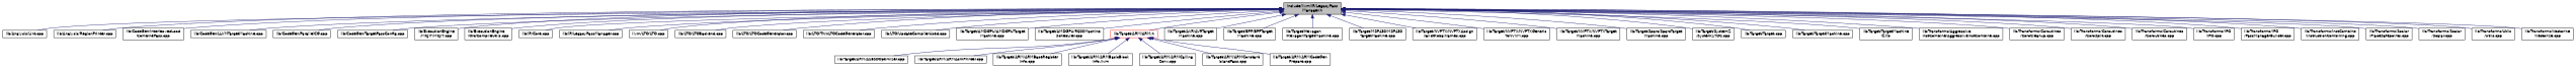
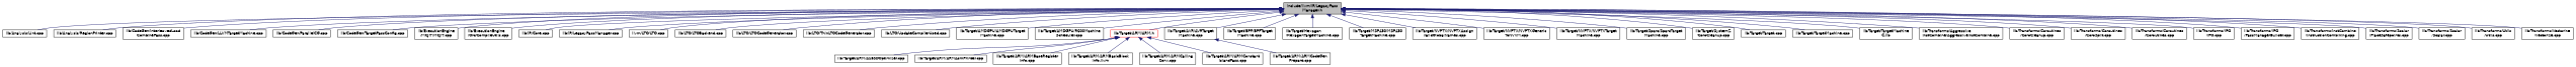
  digraph {
    node [color=black fontname=Helvetica fontsize=10 shape=box]
    edge [color=midnightblue dir=back fontname=Helvetica fontsize=10 labelfontname=Helvetica labelfontsize=10 style=solid]
    n1 [fillcolor=grey75 fontcolor=black height=0.2 label="include/llvm/IR/LegacyPass\lManager.h" style=filled width=0.4]
    n2 [height=0.2 label="lib/Analysis/Lint.cpp" width=0.4]
    n3 [height=0.2 label="lib/Analysis/RegionPrinter.cpp" width=0.4]
    n4 [height=0.2 label="lib/CodeGen/InterleavedLoad\lCombinePass.cpp" width=0.4]
    n5 [height=0.2 label="lib/CodeGen/LLVMTargetMachine.cpp" width=0.4]
    n6 [height=0.2 label="lib/CodeGen/ParallelCG.cpp" width=0.4]
    n7 [height=0.2 label="lib/CodeGen/TargetPassConfig.cpp" width=0.4]
    n8 [height=0.2 label="lib/ExecutionEngine\l/MCJIT/MCJIT.cpp" width=0.4]
    n9 [height=0.2 label="lib/ExecutionEngine\l/Orc/CompileUtils.cpp" width=0.4]
    n10 [height=0.2 label="lib/IR/Core.cpp" width=0.4]
    n11 [height=0.2 label="lib/IR/LegacyPassManager.cpp" width=0.4]
    n12 [height=0.2 label="llvm/LTO/LTO.cpp" width=0.4]
    n13 [height=0.2 label="lib/LTO/LTOBackend.cpp" width=0.4]
    n14 [height=0.2 label="lib/LTO/LTOCodeGenerator.cpp" width=0.4]
    n15 [height=0.2 label="lib/LTO/ThinLTOCodeGenerator.cpp" width=0.4]
    n16 [height=0.2 label="lib/LTO/UpdateCompilerUsed.cpp" width=0.4]
    n17 [height=0.2 label="lib/Target/AMDGPU/AMDGPUTarget\lMachine.cpp" width=0.4]
    n18 [height=0.2 label="lib/Target/AMDGPU/R600Machine\lScheduler.cpp" width=0.4]
    n19 [color=red height=0.2 label="lib/Target/ARM/ARM.h" width=0.4]
    n20 [height=0.2 label="lib/Target/AVR/AVRTarget\lMachine.cpp" width=0.4]
    n21 [height=0.2 label="lib/Target/BPF/BPFTarget\lMachine.cpp" width=0.4]
    n22 [height=0.2 label="lib/Target/Hexagon\l/HexagonTargetMachine.cpp" width=0.4]
    n23 [height=0.2 label="lib/Target/MSP430/MSP430\lTargetMachine.cpp" width=0.4]
    n24 [height=0.2 label="lib/Target/NVPTX/NVPTXAssign\lValidGlobalNames.cpp" width=0.4]
    n25 [height=0.2 label="lib/Target/NVPTX/NVPTXGeneric\lToNVVM.cpp" width=0.4]
    n26 [height=0.2 label="lib/Target/NVPTX/NVPTXTarget\lMachine.cpp" width=0.4]
    n27 [height=0.2 label="lib/Target/Sparc/SparcTarget\lMachine.cpp" width=0.4]
-   n28 [height=0.2 label="lib/Target/SystemZ\l/SystemZTDC.cpp" width=0.4]
+   n28 [height=0.2 label="lib/Target/SystemZ\l/CoroCleanup.cpp" width=0.4]
    n29 [height=0.2 label="lib/Target/Target.cpp" width=0.4]
    n30 [height=0.2 label="lib/Target/TargetMachine.cpp" width=0.4]
    n31 [height=0.2 label="lib/Target/TargetMachine\lC.lib" width=0.4]
    n32 [height=0.2 label="lib/Transforms/Aggressive\lInstCombine/AggressiveInstCombine.cpp" width=0.4]
    n33 [height=0.2 label="lib/Transforms/Coroutines\l/CoroCleanup.cpp" width=0.4]
    n34 [height=0.2 label="lib/Transforms/Coroutines\l/CoroSplit.cpp" width=0.4]
    n35 [height=0.2 label="lib/Transforms/Coroutines\l/Coroutines.cpp" width=0.4]
    n36 [height=0.2 label="lib/Transforms/IPO\l/IPO.cpp" width=0.4]
    n37 [height=0.2 label="lib/Transforms/IPO\l/PassManagerBuilder.cpp" width=0.4]
    n38 [height=0.2 label="lib/Transforms/InstCombine\l/InstructionCombining.cpp" width=0.4]
    n39 [height=0.2 label="lib/Transforms/Scalar\l/PlaceSafepoints.cpp" width=0.4]
    n40 [height=0.2 label="lib/Transforms/Scalar\l/Scalar.cpp" width=0.4]
    n41 [height=0.2 label="lib/Transforms/Utils\l/Utils.cpp" width=0.4]
    n42 [height=0.2 label="lib/Transforms/Vectorize\l/Vectorize.cpp" width=0.4]
    n43 [height=0.2 label="lib/Target/ARM/A15SDOptimizer.cpp" width=0.4]
    n44 [height=0.2 label="lib/Target/ARM/ARMAsmPrinter.cpp" width=0.4]
    n45 [height=0.2 label="lib/Target/ARM/ARMBaseRegister\lInfo.cpp" width=0.4]
    n46 [height=0.2 label="lib/Target/ARM/ARMBasicBlock\lInfo.llvm" width=0.4]
    n47 [height=0.2 label="lib/Target/ARM/ARMCalling\lConv.cpp" width=0.4]
    n48 [height=0.2 label="lib/Target/ARM/ARMCodeGen\lPrepare.cpp" width=0.4]
    n49 [height=0.2 label="lib/Target/ARM/ARMConstant\lIslandPass.cpp" width=0.4]
    n1 -> n2
    n1 -> n3
    n1 -> n4
    n1 -> n5
    n1 -> n6
    n1 -> n7
    n1 -> n8
    n1 -> n9
    n1 -> n10
    n1 -> n11
    n1 -> n12
    n1 -> n13
    n1 -> n14
    n1 -> n15
    n1 -> n16
    n1 -> n17
    n1 -> n18
    n1 -> n19
    n1 -> n20
    n1 -> n21
    n1 -> n22
    n1 -> n23
    n1 -> n24
    n1 -> n25
    n1 -> n26
    n1 -> n27
    n1 -> n28
    n1 -> n29
    n1 -> n30
    n1 -> n31
    n1 -> n32
    n1 -> n33
    n1 -> n34
    n1 -> n35
    n1 -> n36
    n1 -> n37
    n1 -> n38
    n1 -> n39
    n1 -> n40
    n1 -> n41
    n1 -> n42
    n19 -> n43
    n19 -> n44
    n19 -> n45
    n19 -> n46
    n19 -> n47
-   n19 -> n48
+   n20 -> n48
    n19 -> n49
  }
